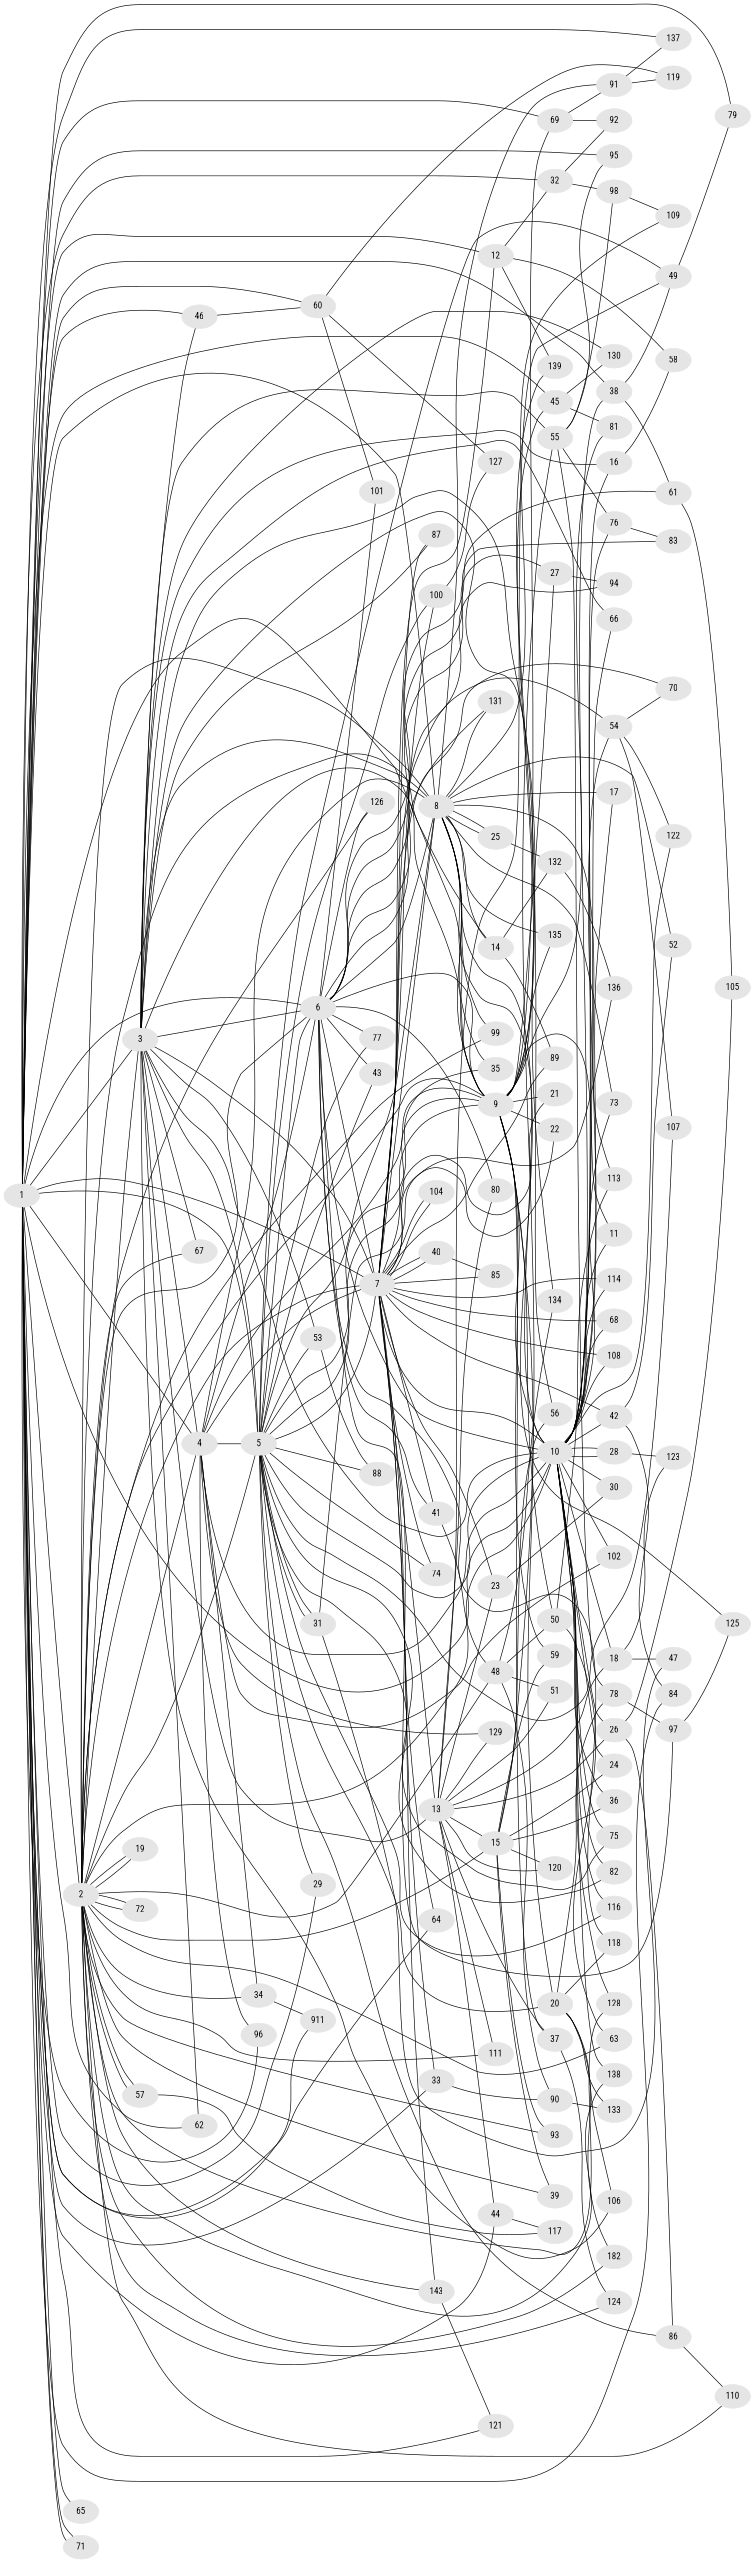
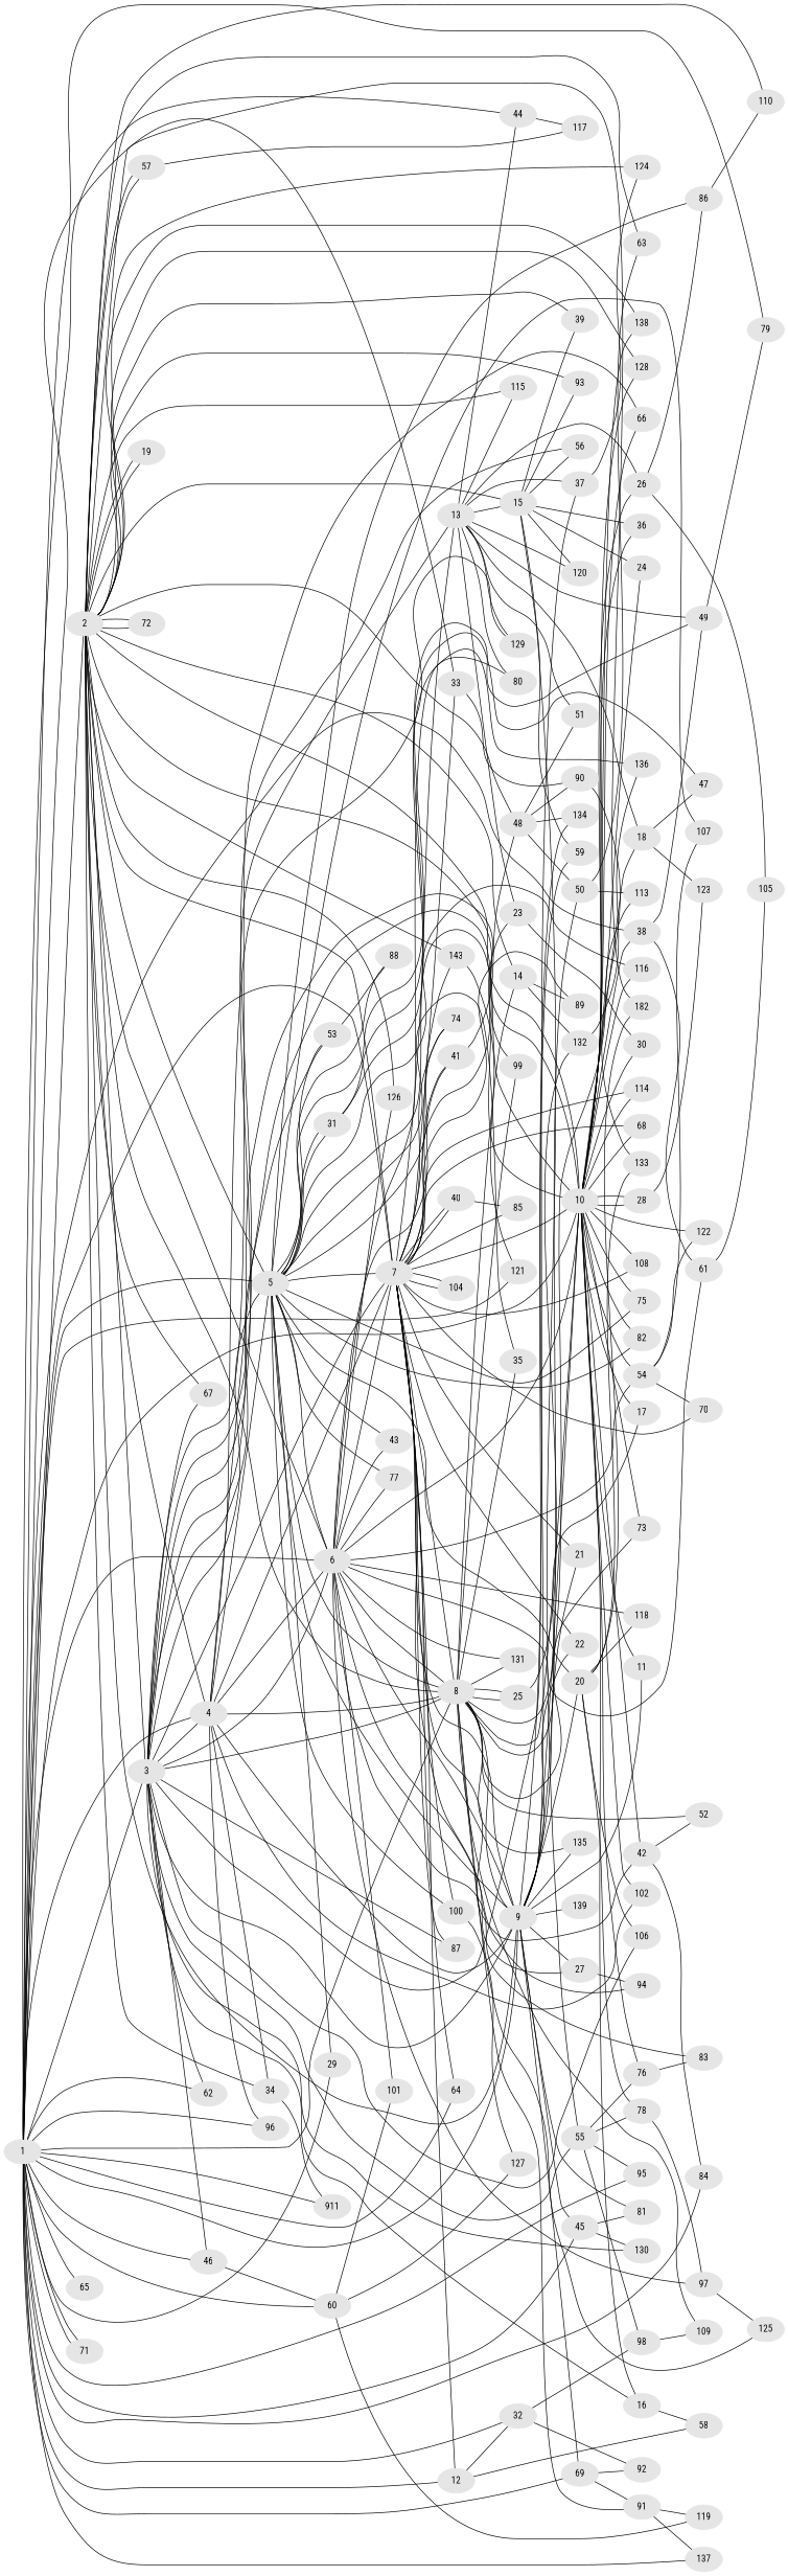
  graph {
    fontname="Roboto Condensed"
    rankdir=LR
    node [color=gray90 fontname="Roboto Condensed" style=filled]
    edge [fontname="Roboto Condensed"]
    1
    2
    3
    4
    5
    6
    7
    8
    9
    10
    12
    29
    32
    33
    38
    44
    45
    46
    60
    62
    64
    65
    69
    71
    79
    84
    95
    96
    n29 [label=911]
    121
    137
    14
    15
    19
    34
    39
    48
    57
    63
    67
    72
    93
    99
    n44 [label=143]
    110
    n46 [label=182]
-   115 [label=111]
+   115
    124
    126
    128
    138
    13
    16
    53
    55
    56
    66
    87
    106
    130
    134
    102
    129
    20
    31
    35
    43
    49
    74
    75
    77
    82
    86
    88
    100
    107
    116
    27
    41
    54
    61
    80
    83
    97
    101
    118
    131
    21
    22
    23
    40
    42
    68
    70
    85
    89
    94
    104
    108
    114
    17
    25
    52
    73
    91
    109
    113
    125
    135
    11
    37
    50
    59
    81
    139
    18
    24
    26
    28
    30
    36
    76
    122
    58
    92
    98
    90
    117
    119
    127
    132
    120
    51
    78
    133
    47
    136
    105
    123
    1 -- 2
    1 -- 3
    1 -- 4
    1 -- 5
    1 -- 6
    1 -- 7
    1 -- 8
    1 -- 9
    1 -- 10
    1 -- 12
    1 -- 29
    1 -- 32
    1 -- 33
    1 -- 38
    1 -- 44
    1 -- 45
    1 -- 46
    1 -- 60
    1 -- 62
    1 -- 64
    1 -- 65
    1 -- 69
    1 -- 71
    1 -- 71
    1 -- 79
    1 -- 84
    1 -- 95
    1 -- 96
    1 -- n29
    1 -- 121
    1 -- 137
    2 -- 3
    2 -- 4
    2 -- 5
    2 -- 6
    2 -- 7
    2 -- 8
    2 -- 9
    2 -- 10
    2 -- 14
    2 -- 15
    2 -- 19
    2 -- 19
    2 -- 34
    2 -- 39
    2 -- 48
    2 -- 57
    2 -- 57
    2 -- 63
    2 -- 67
    2 -- 72
    2 -- 72
    2 -- 93
    2 -- 99
    2 -- n44
    2 -- 110
    2 -- n46
    2 -- 115
    2 -- 124
    2 -- 126
    2 -- 128
    2 -- 138
    3 -- 4
    3 -- 5
    3 -- 6
    3 -- 7
    3 -- 8
    3 -- 9
    3 -- 10
    3 -- 46
    3 -- 62
    3 -- 67
    3 -- 13
    3 -- 16
    3 -- 53
    3 -- 55
    3 -- 56
    3 -- 66
    3 -- 87
    3 -- 106
    3 -- 130
    3 -- 134
    4 -- 5
    4 -- 6
    4 -- 7
    4 -- 8
    4 -- 9
    4 -- 10
    4 -- 96
    4 -- 34
    4 -- 102
    4 -- 129
    5 -- 6
    5 -- 7
    5 -- 8
    5 -- 9
    5 -- 10
    5 -- 29
    5 -- 53
    5 -- 20
    5 -- 31
    5 -- 31
    5 -- 35
    5 -- 43
    5 -- 49
    5 -- 74
    5 -- 75
    5 -- 77
    5 -- 82
    5 -- 86
    5 -- 88
    5 -- 100
    5 -- 107
    5 -- 116
    6 -- 7
    6 -- 8
    6 -- 9
    6 -- 10
    6 -- 126
    6 -- 43
    6 -- 77
    6 -- 27
    6 -- 41
    6 -- 54
    6 -- 61
    6 -- 80
    6 -- 83
    6 -- 97
    6 -- 101
    6 -- 118
    6 -- 131
    7 -- 8
    7 -- 9
    7 -- 10
    7 -- 12
    7 -- 33
    7 -- 64
    7 -- n44
    7 -- 13
    7 -- 87
    7 -- 74
    7 -- 100
    7 -- 41
    7 -- 21
    7 -- 22
    7 -- 23
    7 -- 40
    7 -- 40
    7 -- 42
    7 -- 68
    7 -- 70
    7 -- 85
    7 -- 89
    7 -- 94
    7 -- 104
    7 -- 104
    7 -- 108
    7 -- 114
    8 -- 9
    8 -- 10
    8 -- 14
    8 -- 99
    8 -- 35
    8 -- 131
    8 -- 17
    8 -- 25
    8 -- 25
    8 -- 52
    8 -- 73
    8 -- 91
    8 -- 109
    8 -- 113
    8 -- 125
    8 -- 135
    9 -- 10
    9 -- 45
    9 -- 69
    9 -- 20
    9 -- 27
    9 -- 21
    9 -- 22
    9 -- 135
    9 -- 11
    9 -- 37
    9 -- 50
    9 -- 59
    9 -- 81
    9 -- 139
    10 -- 38
    10 -- 128
    10 -- 138
    10 -- 16
    10 -- 66
    10 -- 102
    10 -- 75
    10 -- 82
    10 -- 116
    10 -- 54
    10 -- 42
    10 -- 68
    10 -- 108
    10 -- 114
    10 -- 17
    10 -- 73
    10 -- 11
    10 -- 18
    10 -- 24
    10 -- 26
    10 -- 28
    10 -- 28
    10 -- 30
    10 -- 36
    10 -- 76
    10 -- 122
    12 -- 32
-   12 -- 139
    12 -- 58
    32 -- 92
    32 -- 98
    33 -- 90
    38 -- 49
    38 -- 61
    44 -- 117
    45 -- 130
    45 -- 81
    46 -- 60
    60 -- 101
    60 -- 119
    60 -- 127
    69 -- 91
    69 -- 92
    14 -- 89
    14 -- 132
    15 -- 39
    15 -- 93
    15 -- 55
    15 -- 56
    15 -- 59
    15 -- 24
    15 -- 36
    15 -- 120
    34 -- n29
    48 -- 134
    48 -- 50
    48 -- 90
    48 -- 51
    57 -- 117
    n44 -- 121
    13 -- 44
    13 -- 15
    13 -- 115
    13 -- 129
    13 -- 49
    13 -- 80
    13 -- 23
    13 -- 37
    13 -- 18
    13 -- 26
    13 -- 120
    13 -- 51
    16 -- 58
    53 -- 88
    55 -- 95
    55 -- 76
    55 -- 98
    55 -- 78
    20 -- n46
    20 -- 106
    20 -- 118
    20 -- 78
    20 -- 133
    31 -- 47
    31 -- 136
    49 -- 79
    86 -- 110
    100 -- 127
    27 -- 94
    41 -- 48
    54 -- 107
    54 -- 70
    54 -- 122
    61 -- 105
    97 -- 125
    23 -- 30
    40 -- 85
    42 -- 84
    42 -- 52
    25 -- 132
    91 -- 137
    91 -- 119
    37 -- 124
    50 -- 63
    50 -- 113
    18 -- 47
    18 -- 123
    26 -- 86
    26 -- 105
    28 -- 123
    76 -- 83
    98 -- 109
    90 -- 133
    132 -- 136
    78 -- 97
  }
